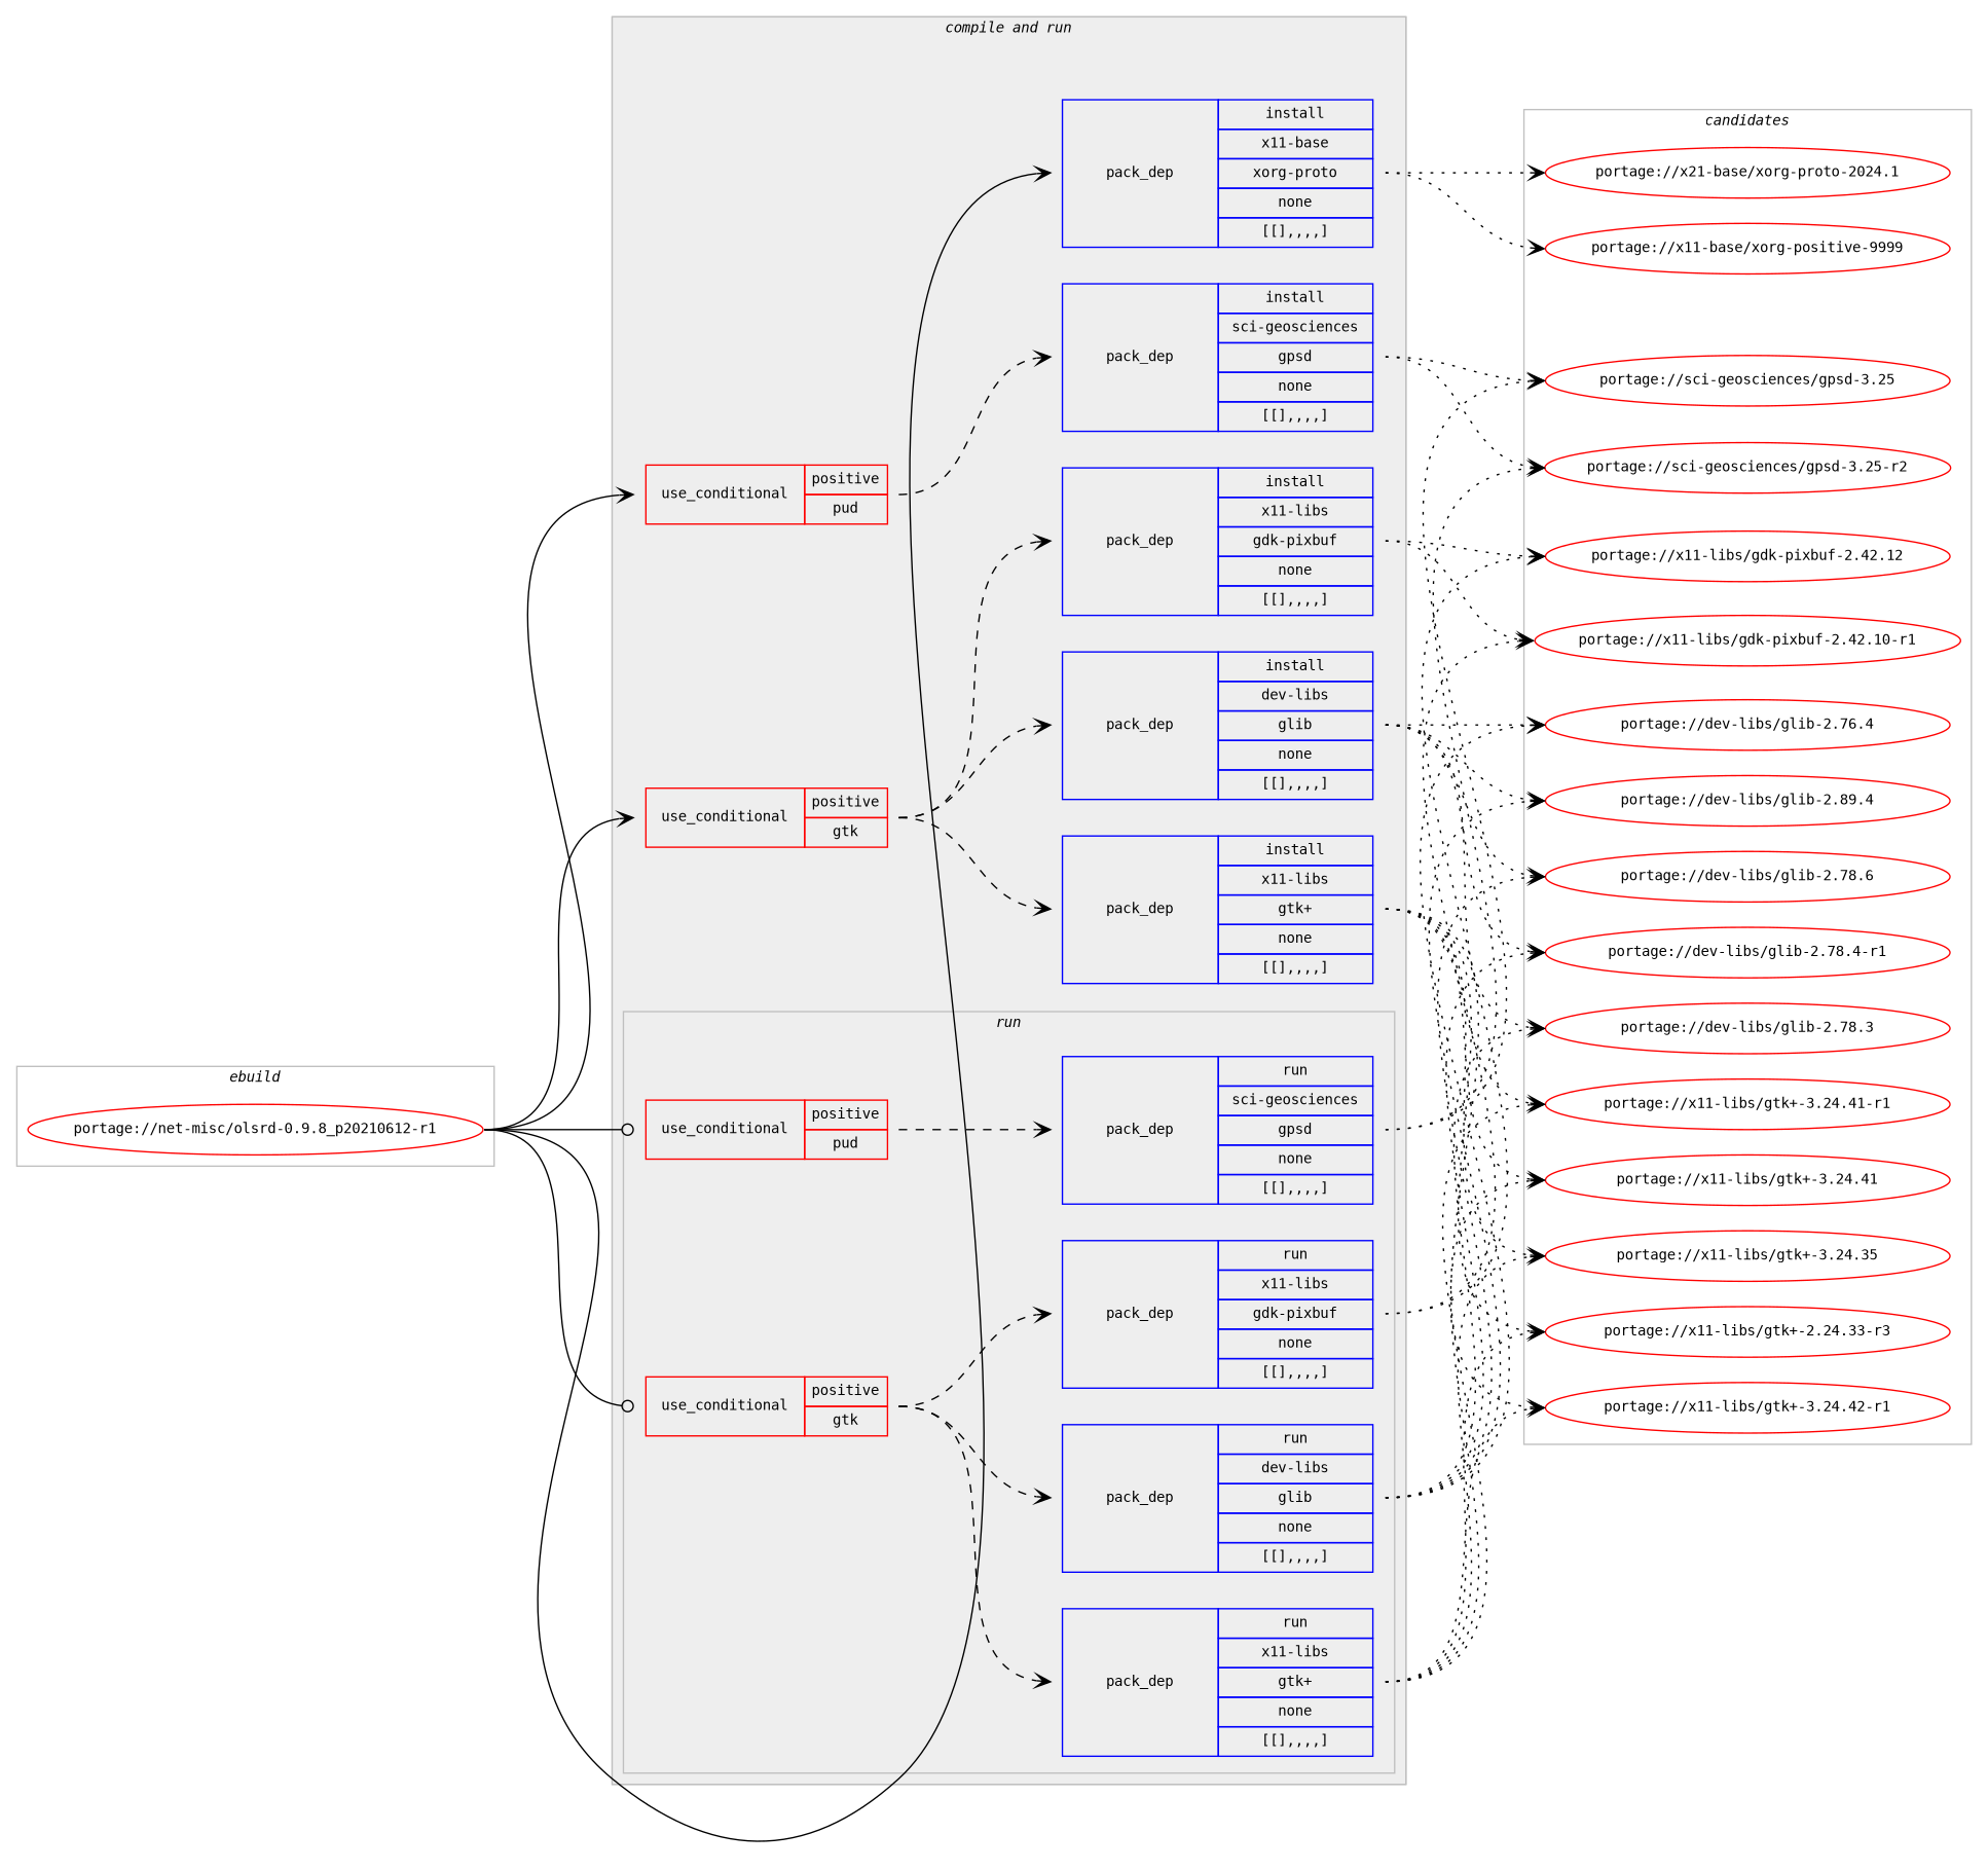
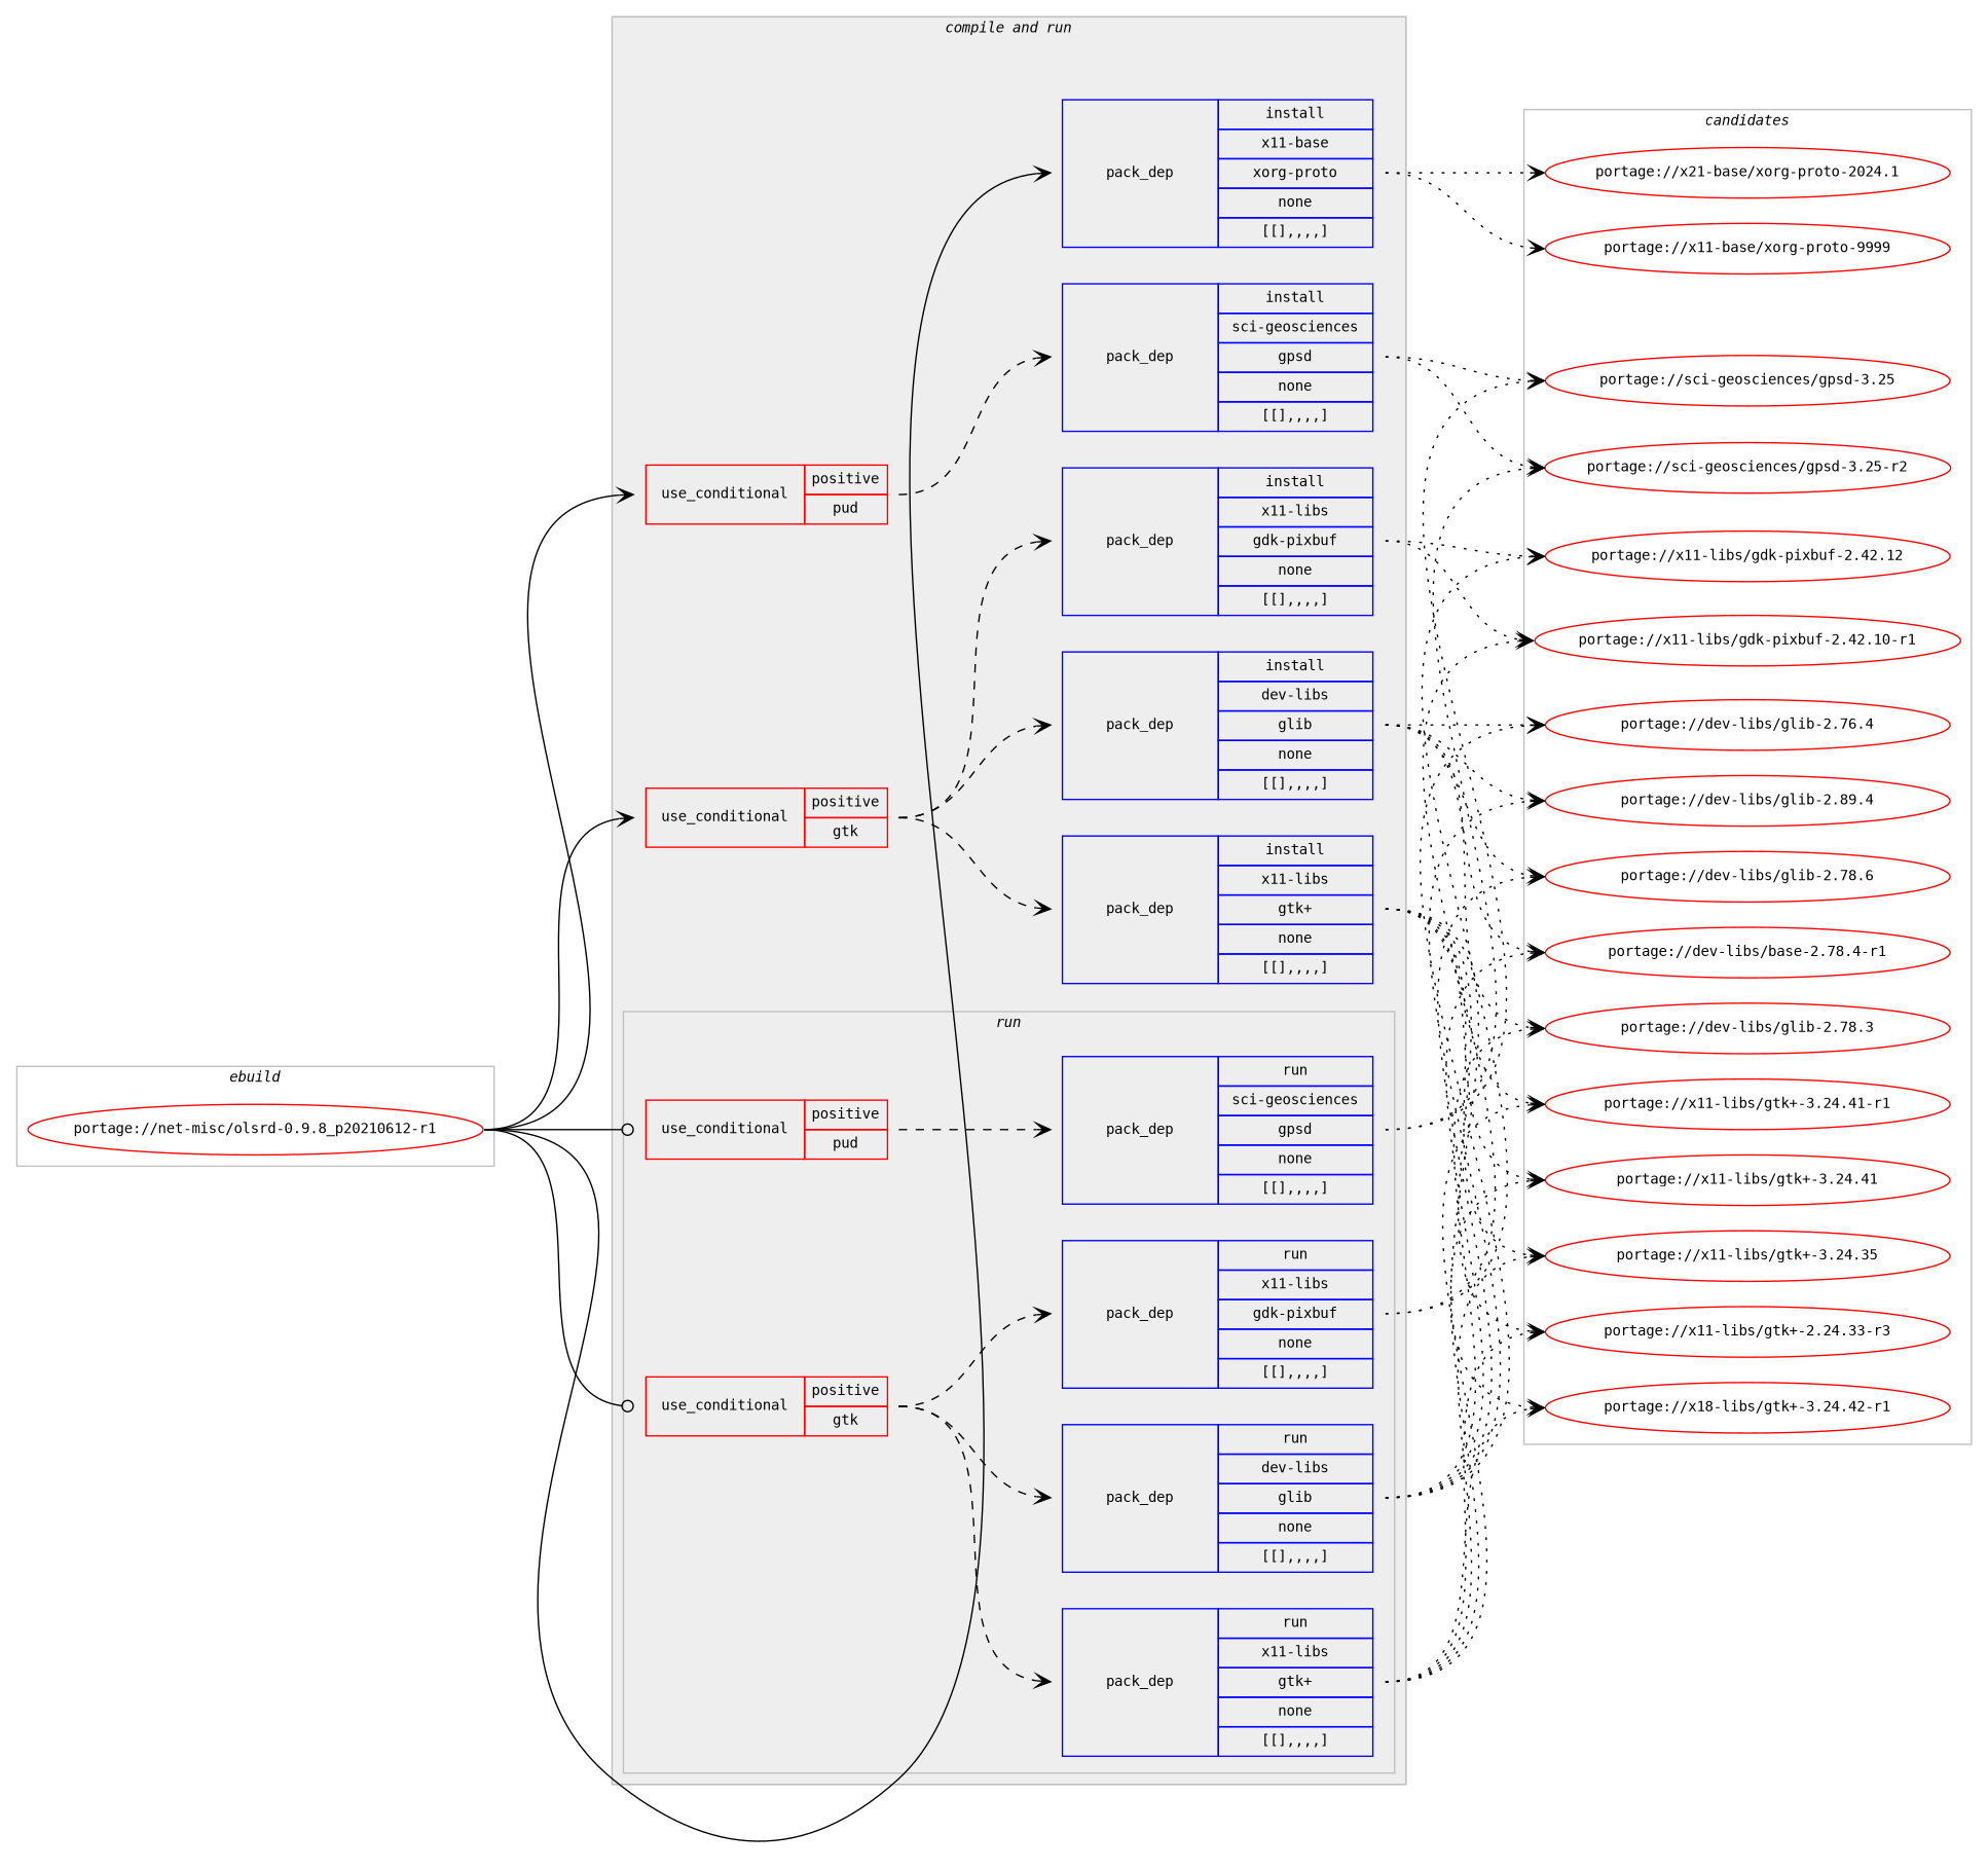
  digraph {
    compound=true
    concentrate=true
    fontname="DejaVu Sans Mono"
    fontsize=10
    newrank=true
    rankdir=LR
    ranksep=1.5
    node [color=red fontname="DejaVu Sans Mono" fontsize=10]
    edge [arrowhead=vee fontname="DejaVu Sans Mono" headport=w style=dotted tailport=e weight=100]
    n1 [label="portage://net-misc/olsrd-0.9.8_p20210612-r1" width=4]
    n2 [color=blue label=<<TABLE BORDER="0" CELLBORDER="1" CELLSPACING="0" CELLPADDING="4" WIDTH="220"><TR><TD ROWSPAN="6" CELLPADDING="30">pack_dep</TD></TR><TR><TD WIDTH="110">install</TD></TR><TR><TD>dev-libs</TD></TR><TR><TD>glib</TD></TR><TR><TD>none</TD></TR><TR><TD>[[],,,,]</TD></TR></TABLE>> shape=none]
    n3 [color=blue label=<<TABLE BORDER="0" CELLBORDER="1" CELLSPACING="0" CELLPADDING="4" WIDTH="220"><TR><TD ROWSPAN="6" CELLPADDING="30">pack_dep</TD></TR><TR><TD WIDTH="110">install</TD></TR><TR><TD>x11-libs</TD></TR><TR><TD>gdk-pixbuf</TD></TR><TR><TD>none</TD></TR><TR><TD>[[],,,,]</TD></TR></TABLE>> shape=none]
    n4 [color=blue label=<<TABLE BORDER="0" CELLBORDER="1" CELLSPACING="0" CELLPADDING="4" WIDTH="220"><TR><TD ROWSPAN="6" CELLPADDING="30">pack_dep</TD></TR><TR><TD WIDTH="110">install</TD></TR><TR><TD>x11-libs</TD></TR><TR><TD>gtk+</TD></TR><TR><TD>none</TD></TR><TR><TD>[[],,,,]</TD></TR></TABLE>> shape=none]
    n5 [label=<<TABLE BORDER="0" CELLBORDER="1" CELLSPACING="0" CELLPADDING="4"><TR><TD ROWSPAN="3" CELLPADDING="10">use_conditional</TD></TR><TR><TD>positive</TD></TR><TR><TD>gtk</TD></TR></TABLE>> shape=none]
    n6 [color=blue label=<<TABLE BORDER="0" CELLBORDER="1" CELLSPACING="0" CELLPADDING="4" WIDTH="220"><TR><TD ROWSPAN="6" CELLPADDING="30">pack_dep</TD></TR><TR><TD WIDTH="110">install</TD></TR><TR><TD>sci-geosciences</TD></TR><TR><TD>gpsd</TD></TR><TR><TD>none</TD></TR><TR><TD>[[],,,,]</TD></TR></TABLE>> shape=none]
    n7 [label=<<TABLE BORDER="0" CELLBORDER="1" CELLSPACING="0" CELLPADDING="4"><TR><TD ROWSPAN="3" CELLPADDING="10">use_conditional</TD></TR><TR><TD>positive</TD></TR><TR><TD>pud</TD></TR></TABLE>> shape=none]
    n8 [color=blue label=<<TABLE BORDER="0" CELLBORDER="1" CELLSPACING="0" CELLPADDING="4" WIDTH="220"><TR><TD ROWSPAN="6" CELLPADDING="30">pack_dep</TD></TR><TR><TD WIDTH="110">install</TD></TR><TR><TD>x11-base</TD></TR><TR><TD>xorg-proto</TD></TR><TR><TD>none</TD></TR><TR><TD>[[],,,,]</TD></TR></TABLE>> shape=none]
    n9 [color=blue label=<<TABLE BORDER="0" CELLBORDER="1" CELLSPACING="0" CELLPADDING="4" WIDTH="220"><TR><TD ROWSPAN="6" CELLPADDING="30">pack_dep</TD></TR><TR><TD WIDTH="110">run</TD></TR><TR><TD>x11-libs</TD></TR><TR><TD>gtk+</TD></TR><TR><TD>none</TD></TR><TR><TD>[[],,,,]</TD></TR></TABLE>> shape=none]
    n10 [color=blue label=<<TABLE BORDER="0" CELLBORDER="1" CELLSPACING="0" CELLPADDING="4" WIDTH="220"><TR><TD ROWSPAN="6" CELLPADDING="30">pack_dep</TD></TR><TR><TD WIDTH="110">run</TD></TR><TR><TD>dev-libs</TD></TR><TR><TD>glib</TD></TR><TR><TD>none</TD></TR><TR><TD>[[],,,,]</TD></TR></TABLE>> shape=none]
    n11 [color=blue label=<<TABLE BORDER="0" CELLBORDER="1" CELLSPACING="0" CELLPADDING="4" WIDTH="220"><TR><TD ROWSPAN="6" CELLPADDING="30">pack_dep</TD></TR><TR><TD WIDTH="110">run</TD></TR><TR><TD>x11-libs</TD></TR><TR><TD>gdk-pixbuf</TD></TR><TR><TD>none</TD></TR><TR><TD>[[],,,,]</TD></TR></TABLE>> shape=none]
    n12 [label=<<TABLE BORDER="0" CELLBORDER="1" CELLSPACING="0" CELLPADDING="4"><TR><TD ROWSPAN="3" CELLPADDING="10">use_conditional</TD></TR><TR><TD>positive</TD></TR><TR><TD>gtk</TD></TR></TABLE>> shape=none]
    n13 [color=blue label=<<TABLE BORDER="0" CELLBORDER="1" CELLSPACING="0" CELLPADDING="4" WIDTH="220"><TR><TD ROWSPAN="6" CELLPADDING="30">pack_dep</TD></TR><TR><TD WIDTH="110">run</TD></TR><TR><TD>sci-geosciences</TD></TR><TR><TD>gpsd</TD></TR><TR><TD>none</TD></TR><TR><TD>[[],,,,]</TD></TR></TABLE>> shape=none]
    n14 [label=<<TABLE BORDER="0" CELLBORDER="1" CELLSPACING="0" CELLPADDING="4"><TR><TD ROWSPAN="3" CELLPADDING="10">use_conditional</TD></TR><TR><TD>positive</TD></TR><TR><TD>pud</TD></TR></TABLE>> shape=none]
    n15 [label="portage://dev-libs/glib-2.89.4" width=4]
    n16 [label="portage://dev-libs/glib-2.78.6" width=4]
-   n17 [label="portage://dev-libs/glib-2.78.4-r1" width=4]
+   n17 [label="portage://dev-libs/base-2.78.4-r1" width=4]
    n18 [label="portage://dev-libs/glib-2.78.3" width=4]
    n19 [label="portage://dev-libs/glib-2.76.4" width=4]
    n20 [label="portage://x11-libs/gdk-pixbuf-2.42.12" width=4]
    n21 [label="portage://x11-libs/gdk-pixbuf-2.42.10-r1" width=4]
-   n22 [label="portage://x11-libs/gtk+-3.24.42-r1" width=4]
+   n22 [label="portage://x18-libs/gtk+-3.24.42-r1" width=4]
    n23 [label="portage://x11-libs/gtk+-3.24.41-r1" width=4]
    n24 [label="portage://x11-libs/gtk+-3.24.41" width=4]
    n25 [label="portage://x11-libs/gtk+-3.24.35" width=4]
    n26 [label="portage://x11-libs/gtk+-2.24.33-r3" width=4]
    n27 [label="portage://sci-geosciences/gpsd-3.25-r2" width=4]
    n28 [label="portage://sci-geosciences/gpsd-3.25" width=4]
-   n29 [label="portage://x11-base/xorg-positive-9999" width=4]
+   n29 [label="portage://x11-base/xorg-proto-9999" width=4]
    n30 [label="portage://x21-base/xorg-proto-2024.1" width=4]
    subgraph cluster_1 {
      color=gray
      label=<<i>ebuild</i>>
      n1
    }
    subgraph cluster_2 {
      color=gray
      label=<<i>dependencies</i>>
      subgraph cluster_3 {
        color=gray
        fillcolor="#eeeeee"
        label=<<i>compile</i>>
        style=filled
        subgraph sub_4 {
          color=gray
          fillcolor="#eeeeee"
          label=<<i>compile</i>>
          style=filled
          n5
          subgraph sub_5 {
            color=gray
            fillcolor="#eeeeee"
            label=<<i>compile</i>>
            style=filled
            n2
          }
          subgraph sub_6 {
            color=gray
            fillcolor="#eeeeee"
            label=<<i>compile</i>>
            style=filled
            n3
          }
          subgraph sub_7 {
            color=gray
            fillcolor="#eeeeee"
            label=<<i>compile</i>>
            style=filled
            n4
          }
        }
        subgraph sub_8 {
          color=gray
          fillcolor="#eeeeee"
          label=<<i>compile</i>>
          style=filled
          n7
          subgraph sub_9 {
            color=gray
            fillcolor="#eeeeee"
            label=<<i>compile</i>>
            style=filled
            n6
          }
        }
        subgraph sub_10 {
          color=gray
          fillcolor="#eeeeee"
          label=<<i>compile</i>>
          style=filled
          n8
        }
      }
      subgraph cluster_11 {
        color=gray
        fillcolor="#eeeeee"
        label=<<i>compile and run</i>>
        style=filled
      }
      subgraph cluster_12 {
        color=gray
        fillcolor="#eeeeee"
        label=<<i>run</i>>
        style=filled
        subgraph sub_13 {
          color=gray
          fillcolor="#eeeeee"
          label=<<i>run</i>>
          style=filled
          n12
          subgraph sub_14 {
            color=gray
            fillcolor="#eeeeee"
            label=<<i>run</i>>
            style=filled
            n9
          }
          subgraph sub_15 {
            color=gray
            fillcolor="#eeeeee"
            label=<<i>run</i>>
            style=filled
            n10
          }
          subgraph sub_16 {
            color=gray
            fillcolor="#eeeeee"
            label=<<i>run</i>>
            style=filled
            n11
          }
        }
        subgraph sub_17 {
          color=gray
          fillcolor="#eeeeee"
          label=<<i>run</i>>
          style=filled
          n14
          subgraph sub_18 {
            color=gray
            fillcolor="#eeeeee"
            label=<<i>run</i>>
            style=filled
            n13
          }
        }
      }
    }
    subgraph cluster_19 {
      color=gray
      label=<<i>candidates</i>>
      rank=same
      subgraph sub_20 {
        color=black
        label=<<i>candidates</i>>
        nodesep=1
        rank=same
        n15
        n16
        n17
        n18
        n19
      }
      subgraph sub_21 {
        color=black
        label=<<i>candidates</i>>
        nodesep=1
        rank=same
        n20
        n21
      }
      subgraph sub_22 {
        color=black
        label=<<i>candidates</i>>
        nodesep=1
        rank=same
        n22
        n23
        n24
        n25
        n26
      }
      subgraph sub_23 {
        color=black
        label=<<i>candidates</i>>
        nodesep=1
        rank=same
        n27
        n28
      }
      subgraph sub_24 {
        color=black
        label=<<i>candidates</i>>
        nodesep=1
        rank=same
        n29
        n30
      }
      subgraph sub_25 {
        color=black
        label=<<i>candidates</i>>
        nodesep=1
        rank=same
        n15
        n16
        n17
        n18
        n19
      }
      subgraph sub_26 {
        color=black
        label=<<i>candidates</i>>
        nodesep=1
        rank=same
        n20
        n21
      }
      subgraph sub_27 {
        color=black
        label=<<i>candidates</i>>
        nodesep=1
        rank=same
        n22
        n23
        n24
        n25
        n26
      }
      subgraph sub_28 {
        color=black
        label=<<i>candidates</i>>
        nodesep=1
        rank=same
        n27
        n28
      }
    }
    n1 -> n5 [style=solid weight=20]
    n1 -> n7 [style=solid weight=20]
    n1 -> n8 [style=solid weight=20]
    n1 -> n12 [arrowhead=odot style=solid weight=20]
    n1 -> n14 [arrowhead=odot style=solid weight=20]
    n2 -> n15
    n2 -> n16
    n2 -> n17
    n2 -> n18
    n2 -> n19
    n3 -> n20
    n3 -> n21
    n4 -> n22
    n4 -> n23
    n4 -> n24
    n4 -> n25
    n4 -> n26
    n5 -> n2 [style=dashed weight=20]
    n5 -> n3 [style=dashed weight=20]
    n5 -> n4 [style=dashed weight=20]
    n6 -> n27
    n6 -> n28
    n7 -> n6 [style=dashed weight=20]
    n8 -> n29
    n8 -> n30
    n9 -> n22
    n9 -> n23
    n9 -> n24
    n9 -> n25
    n9 -> n26
    n10 -> n15
    n10 -> n16
    n10 -> n17
    n10 -> n18
    n10 -> n19
    n11 -> n20
    n11 -> n21
    n12 -> n9 [style=dashed weight=20]
    n12 -> n10 [style=dashed weight=20]
    n12 -> n11 [style=dashed weight=20]
    n13 -> n27
    n13 -> n28
    n14 -> n13 [style=dashed weight=20]
  }
